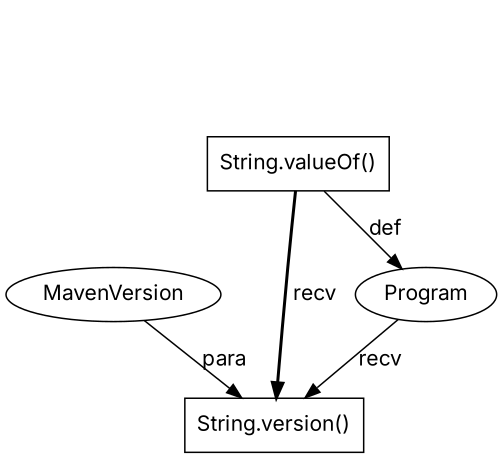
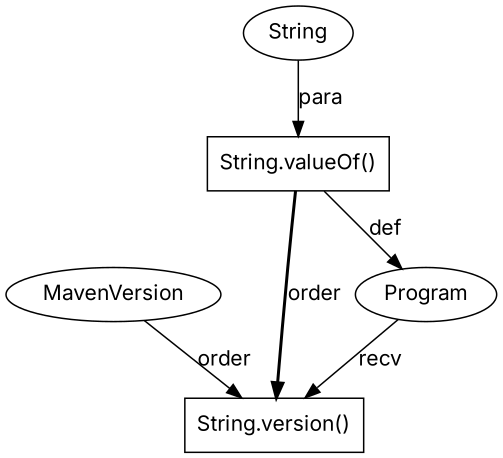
  digraph {
    fontname=Inter
    node [fontname=Inter shape=ellipse]
    edge [fontname=Inter style=solid]
    n1 [label="String.version()" shape=box]
    n2 [label=MavenVersion]
    n3 [label=Program]
    n4 [label="String.valueOf()" shape=box]
-   n2 -> n1 [label=para]
+   n5 [label=String]
+   n2 -> n1 [label=order]
    n3 -> n1 [label=recv]
-   n4 -> n1 [label=recv style=bold]
+   n4 -> n1 [label=order style=bold]
    n4 -> n3 [label=def]
+   n5 -> n4 [label=para]
  }
